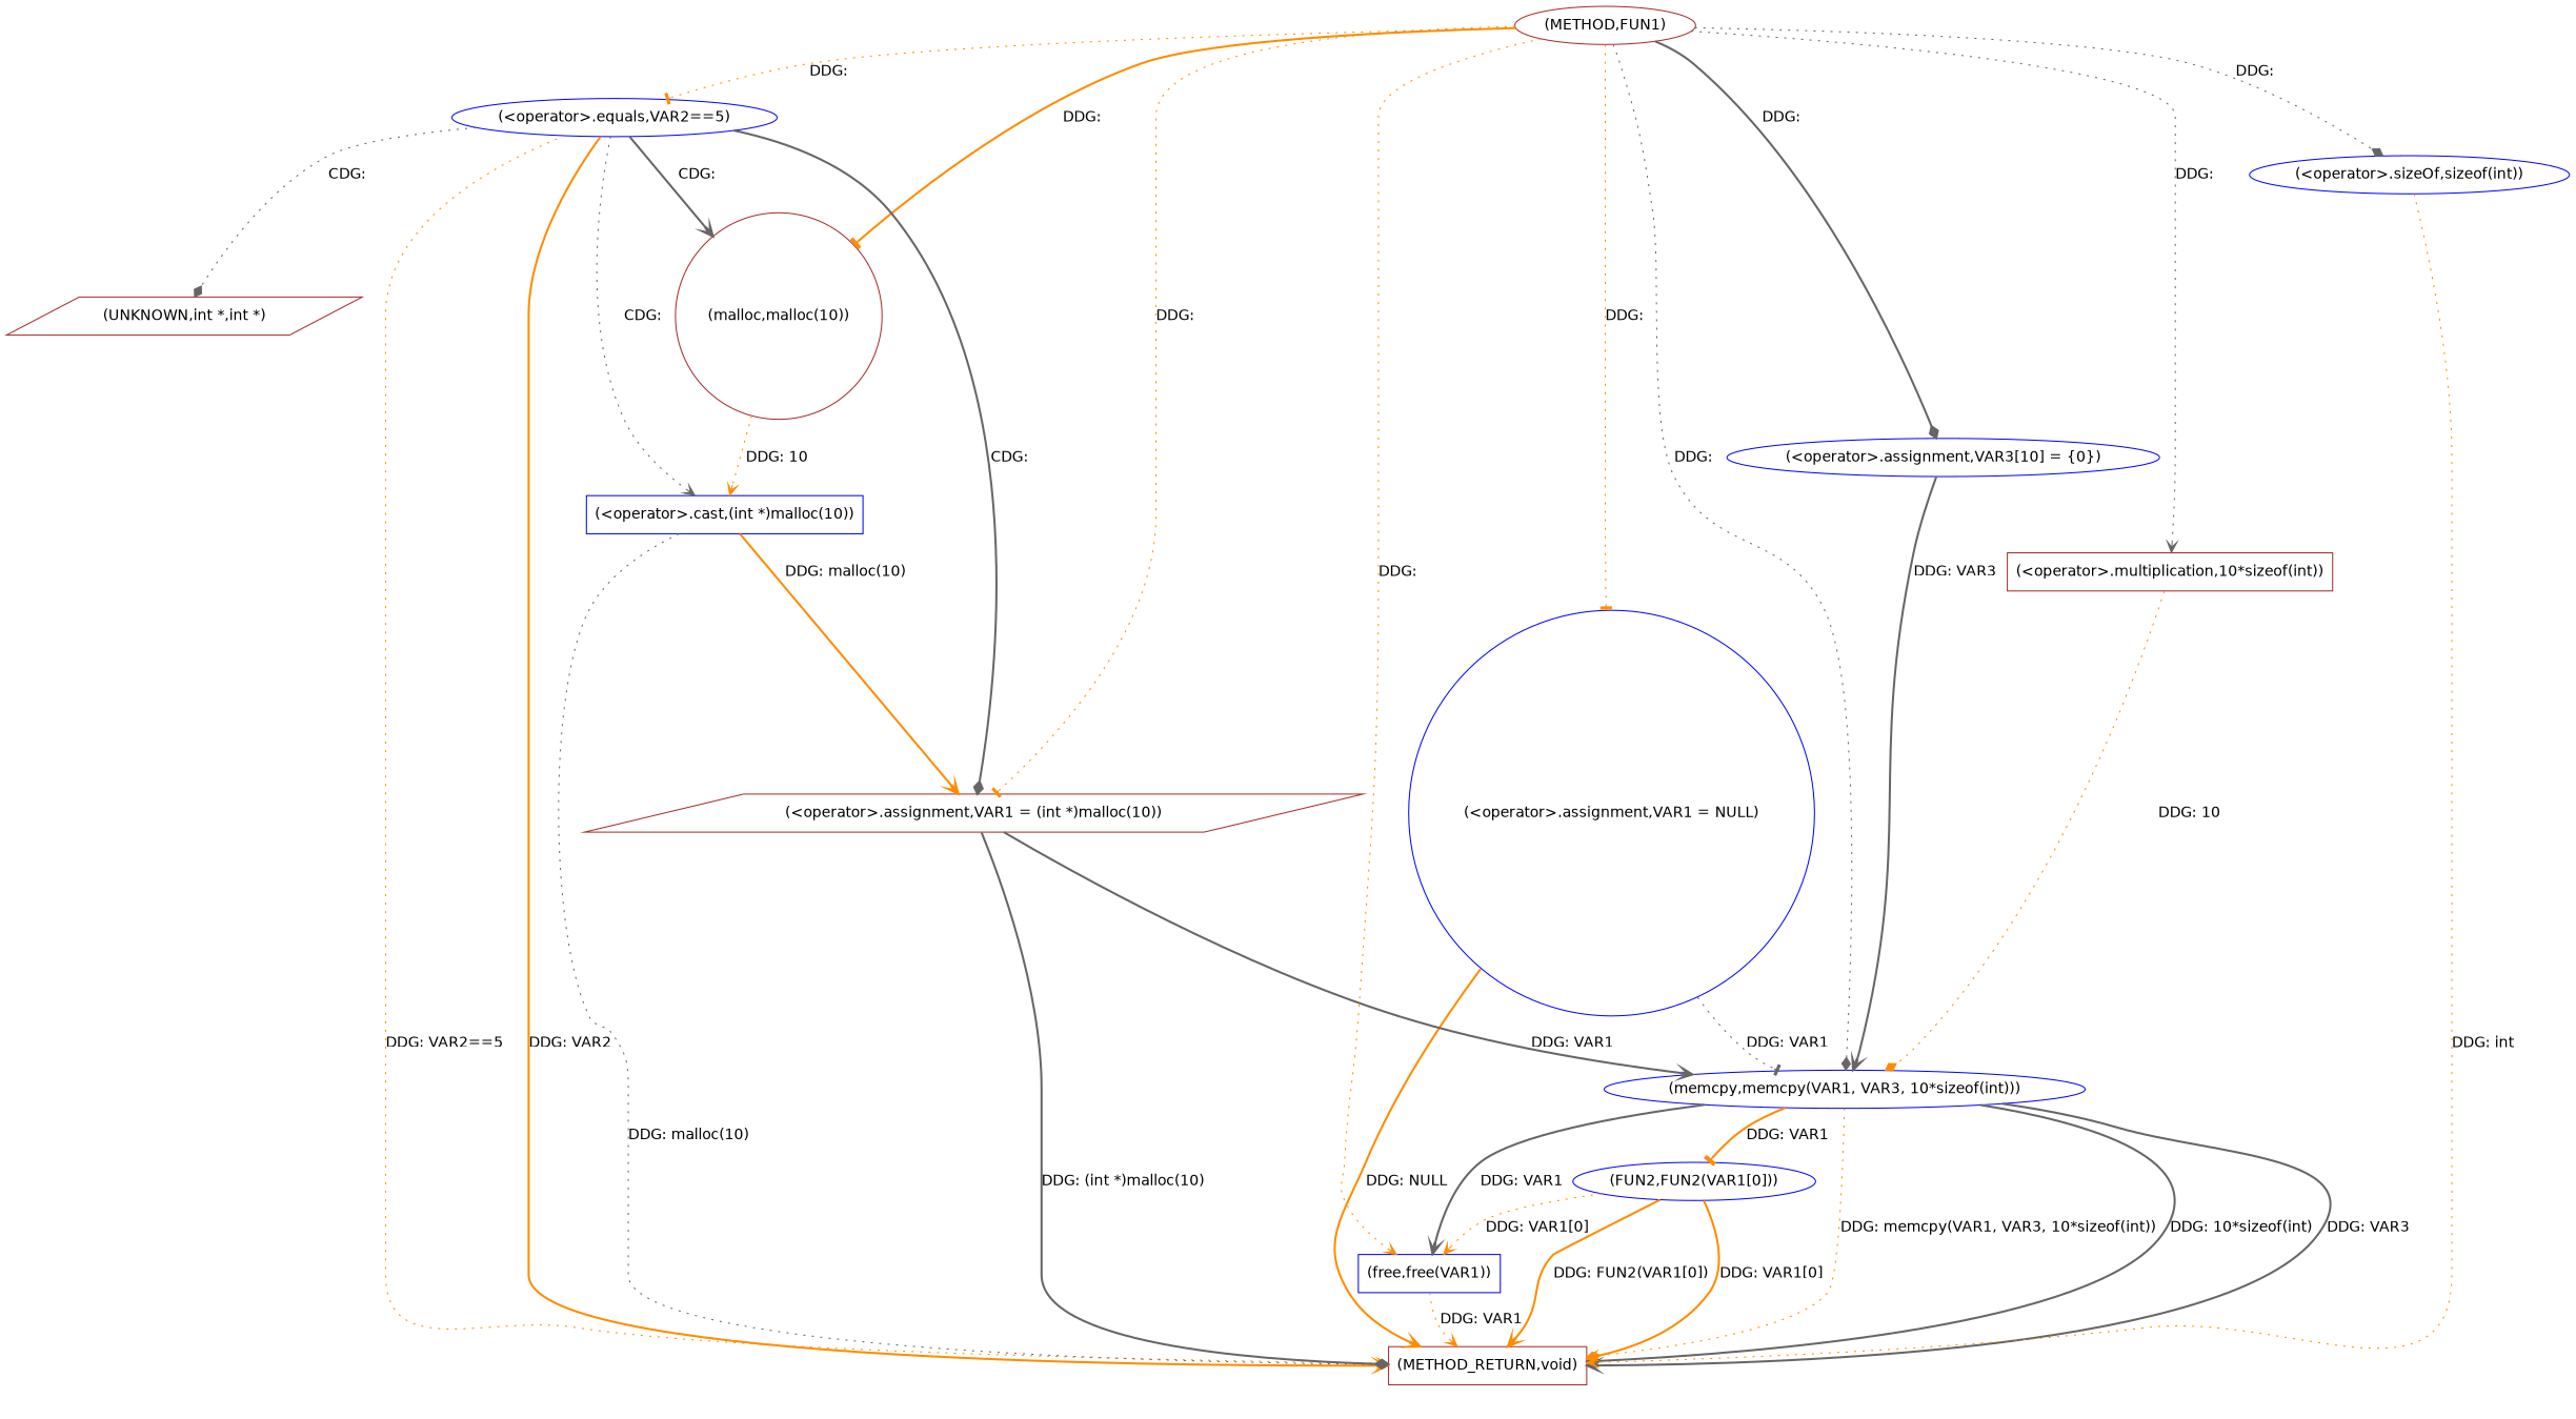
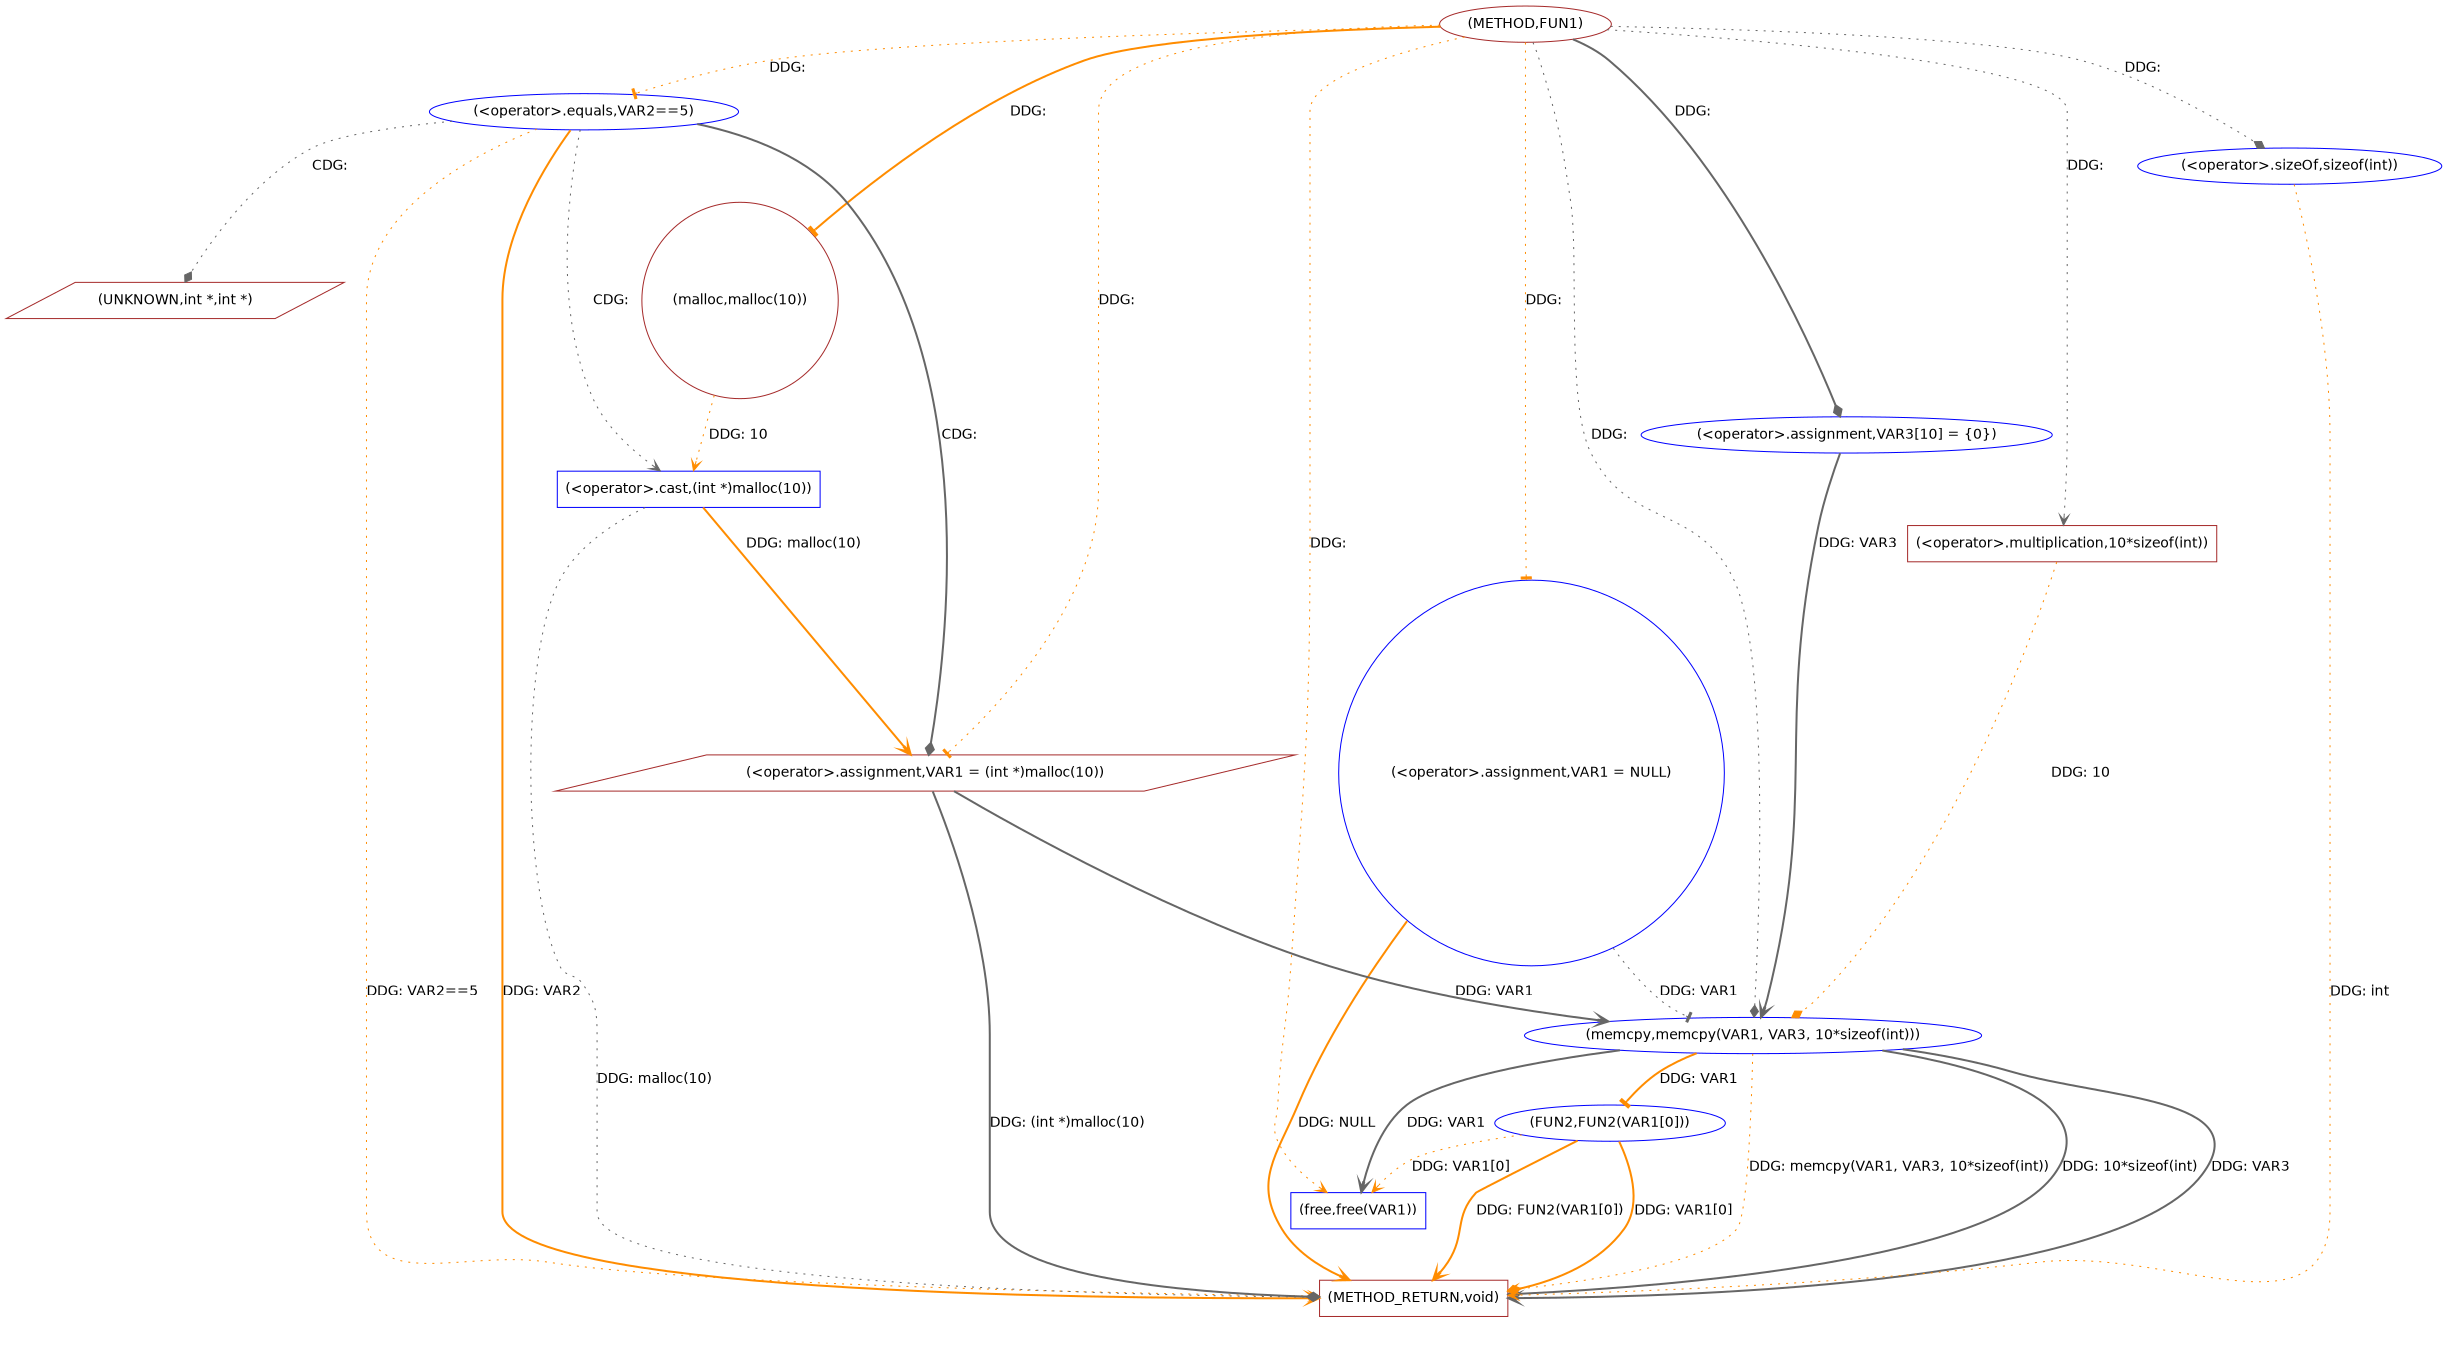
  digraph {
    fontname="DejaVu Sans"
    node [color=blue fontname="DejaVu Sans" shape=ellipse]
    edge [arrowhead=vee color=darkorange fontname="DejaVu Sans" style=dotted]
    n1 [color=brown label="(METHOD,FUN1)"]
    n2 [label="(<operator>.assignment,VAR1 = NULL)" shape=circle]
    n3 [label="(<operator>.equals,VAR2==5)"]
    n4 [color=brown label="(<operator>.assignment,VAR1 = (int *)malloc(10))" shape=parallelogram]
    n5 [color=brown label="(malloc,malloc(10))" shape=circle]
    n6 [label="(<operator>.assignment,VAR3[10] = {0})"]
    n7 [label="(memcpy,memcpy(VAR1, VAR3, 10*sizeof(int)))"]
    n8 [color=brown label="(<operator>.multiplication,10*sizeof(int))" shape=box]
    n9 [label="(<operator>.sizeOf,sizeof(int))"]
    n10 [label="(free,free(VAR1))" shape=box]
    n11 [color=brown label="(METHOD_RETURN,void)" shape=box]
    n12 [label="(<operator>.cast,(int *)malloc(10))" shape=box]
    n13 [color=brown label="(UNKNOWN,int *,int *)" shape=parallelogram]
    n14 [label="(FUN2,FUN2(VAR1[0]))"]
    n1 -> n2 [arrowhead=tee label="DDG: "]
    n1 -> n3 [arrowhead=tee label="DDG: "]
    n1 -> n4 [arrowhead=tee label="DDG: "]
    n1 -> n5 [arrowhead=tee label="DDG: " style=bold]
    n1 -> n6 [arrowhead=diamond color=gray40 label="DDG: " style=bold]
    n1 -> n7 [arrowhead=diamond color=gray40 label="DDG: "]
    n1 -> n8 [color=gray40 label="DDG: "]
    n1 -> n9 [arrowhead=diamond color=gray40 label="DDG: "]
    n1 -> n10 [label="DDG: "]
    n2 -> n7 [arrowhead=tee color=gray40 label="DDG: VAR1"]
    n2 -> n11 [label="DDG: NULL" style=bold]
    n3 -> n4 [arrowhead=diamond color=gray40 label="CDG: " style=bold]
-   n3 -> n5 [color=gray40 label="CDG: " style=bold]
    n3 -> n11 [label="DDG: VAR2" style=bold]
    n3 -> n11 [label="DDG: VAR2==5"]
    n3 -> n12 [color=gray40 label="CDG: "]
    n3 -> n13 [arrowhead=diamond color=gray40 label="CDG: "]
    n4 -> n7 [color=gray40 label="DDG: VAR1" style=bold]
    n4 -> n11 [arrowhead=diamond color=gray40 label="DDG: (int *)malloc(10)" style=bold]
    n5 -> n12 [label="DDG: 10"]
    n6 -> n7 [color=gray40 label="DDG: VAR3" style=bold]
    n7 -> n10 [color=gray40 label="DDG: VAR1" style=bold]
    n7 -> n11 [arrowhead=diamond color=gray40 label="DDG: 10*sizeof(int)" style=bold]
    n7 -> n11 [color=gray40 label="DDG: VAR3" style=bold]
    n7 -> n11 [label="DDG: memcpy(VAR1, VAR3, 10*sizeof(int))"]
    n7 -> n14 [arrowhead=tee label="DDG: VAR1" style=bold]
    n8 -> n7 [arrowhead=diamond label="DDG: 10"]
    n9 -> n11 [label="DDG: int"]
-   n10 -> n11 [label="DDG: VAR1"]
    n12 -> n4 [label="DDG: malloc(10)" style=bold]
    n12 -> n11 [arrowhead=diamond color=gray40 label="DDG: malloc(10)"]
    n14 -> n10 [label="DDG: VAR1[0]"]
    n14 -> n11 [label="DDG: FUN2(VAR1[0])" style=bold]
    n14 -> n11 [arrowhead=diamond label="DDG: VAR1[0]" style=bold]
  }
